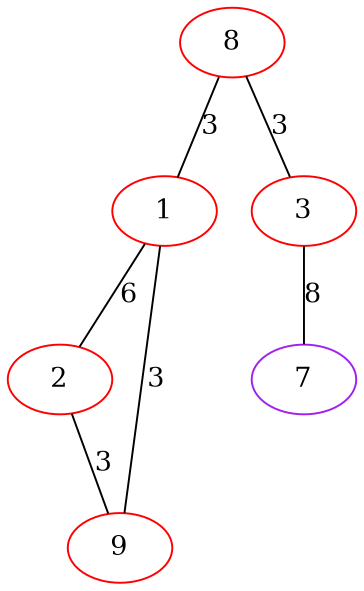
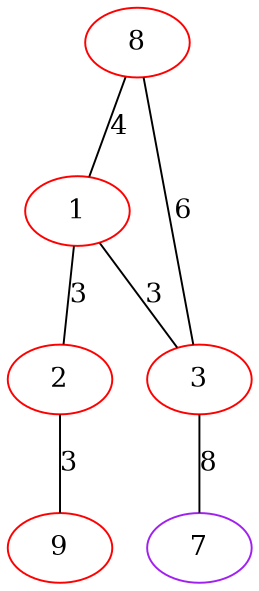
  graph {
    node [color=red weight=1]
    n1 [label=8]
    1
    3
    2
    7 [color=purple weight=4]
    n6 [label=9]
-   n1 -- 1 [label=3]
-   n1 -- 3 [label=3]
-   1 -- n6 [label=3]
-   1 -- 2 [label=6]
+   n1 -- 1 [label=4]
+   n1 -- 3 [label=6]
+   1 -- 3 [label=3]
+   1 -- 2 [label=3]
    3 -- 7 [label=8]
    2 -- n6 [label=3]
  }
